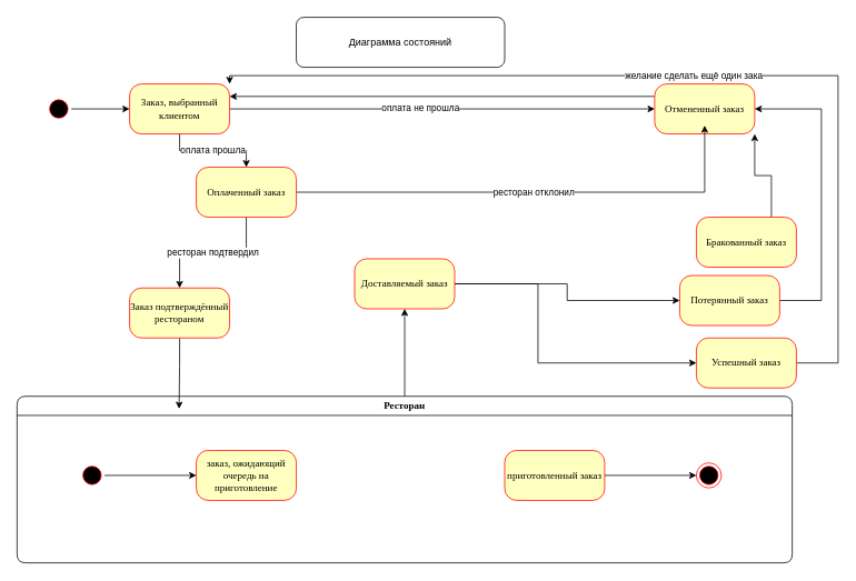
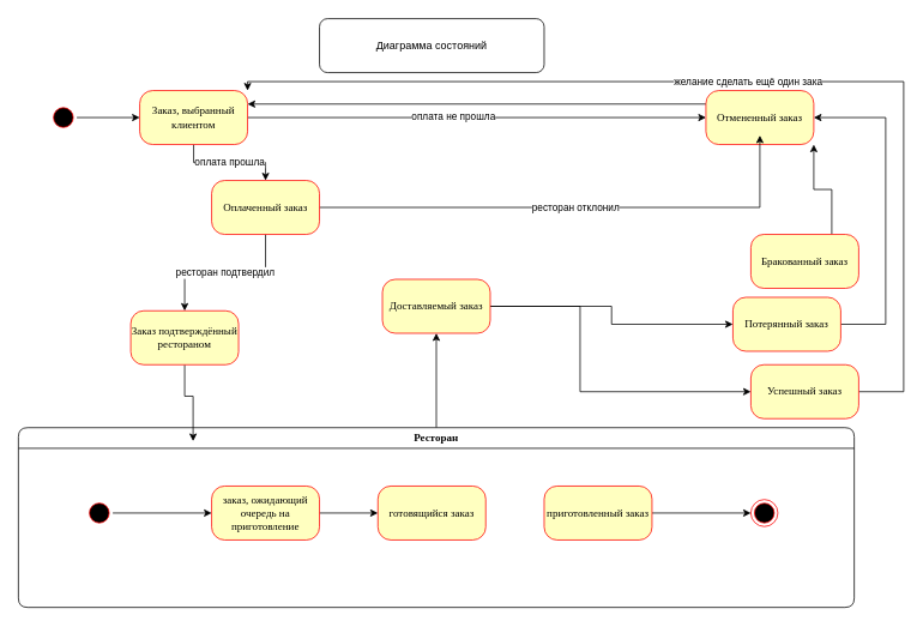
  <mxCell id="0" />
  <mxCell id="1" parent="0" />
  <mxCell id="2" value="" style="edgeStyle=orthogonalEdgeStyle;rounded=0;orthogonalLoop=1;jettySize=auto;html=1;" edge="1" parent="1" source="3" target="10"><mxGeometry relative="1" as="geometry" /></mxCell>
  <mxCell id="3" value="" style="ellipse;html=1;shape=startState;fillColor=#000000;strokeColor=#ff0000;rounded=1;shadow=0;comic=0;labelBackgroundColor=none;fontFamily=Verdana;fontSize=12;fontColor=#000000;align=center;direction=south;" parent="1" vertex="1"><mxGeometry x="55" y="115" width="30" height="30" as="geometry" /></mxCell>
  <mxCell id="4" style="edgeStyle=orthogonalEdgeStyle;rounded=0;orthogonalLoop=1;jettySize=auto;html=1;exitX=1;exitY=0.5;exitDx=0;exitDy=0;entryX=0;entryY=0.5;entryDx=0;entryDy=0;" edge="1" parent="1" source="6" target="14"><mxGeometry relative="1" as="geometry"><Array as="points"><mxPoint x="645" y="340" /><mxPoint x="645" y="435" /></Array></mxGeometry></mxCell>
  <mxCell id="5" style="edgeStyle=orthogonalEdgeStyle;rounded=0;orthogonalLoop=1;jettySize=auto;html=1;exitX=1;exitY=0.5;exitDx=0;exitDy=0;entryX=0;entryY=0.5;entryDx=0;entryDy=0;" edge="1" parent="1" source="6" target="34"><mxGeometry relative="1" as="geometry" /></mxCell>
  <mxCell id="6" value="Доставляемый заказ" style="rounded=1;whiteSpace=wrap;html=1;arcSize=24;fillColor=#ffffc0;strokeColor=#ff0000;shadow=0;comic=0;labelBackgroundColor=none;fontFamily=Verdana;fontSize=12;fontColor=#000000;align=center;" parent="1" vertex="1"><mxGeometry x="425" y="310" width="120" height="60" as="geometry" /></mxCell>
  <mxCell id="7" value="" style="edgeStyle=orthogonalEdgeStyle;rounded=0;orthogonalLoop=1;jettySize=auto;html=1;entryX=0;entryY=0.5;entryDx=0;entryDy=0;" edge="1" parent="1" source="10" target="12"><mxGeometry relative="1" as="geometry"><mxPoint x="355" y="130" as="targetPoint" /></mxGeometry></mxCell>
  <mxCell id="8" value="оплата не прошла" style="edgeLabel;html=1;align=center;verticalAlign=middle;resizable=0;points=[];" vertex="1" connectable="0" parent="7"><mxGeometry x="-0.105" y="2" relative="1" as="geometry"><mxPoint as="offset" /></mxGeometry></mxCell>
  <mxCell id="9" value="оплата прошла" style="edgeStyle=orthogonalEdgeStyle;rounded=0;orthogonalLoop=1;jettySize=auto;html=1;exitX=0.5;exitY=1;exitDx=0;exitDy=0;entryX=0.5;entryY=0;entryDx=0;entryDy=0;" edge="1" parent="1" source="10" target="30"><mxGeometry relative="1" as="geometry" /></mxCell>
  <mxCell id="10" value="Заказ, выбранный клиентом" style="rounded=1;whiteSpace=wrap;html=1;arcSize=24;fillColor=#ffffc0;strokeColor=#ff0000;shadow=0;comic=0;labelBackgroundColor=none;fontFamily=Verdana;fontSize=12;fontColor=#000000;align=center;" parent="1" vertex="1"><mxGeometry x="155" y="100" width="120" height="60" as="geometry" /></mxCell>
  <mxCell id="11" style="edgeStyle=orthogonalEdgeStyle;rounded=0;orthogonalLoop=1;jettySize=auto;html=1;exitX=0;exitY=0.25;exitDx=0;exitDy=0;entryX=1;entryY=0.25;entryDx=0;entryDy=0;" edge="1" parent="1" source="12" target="10"><mxGeometry relative="1" as="geometry" /></mxCell>
  <mxCell id="12" value="Отмененный заказ" style="rounded=1;whiteSpace=wrap;html=1;arcSize=24;fillColor=#ffffc0;strokeColor=#ff0000;shadow=0;comic=0;labelBackgroundColor=none;fontFamily=Verdana;fontSize=12;fontColor=#000000;align=center;" parent="1" vertex="1"><mxGeometry x="785" y="100" width="120" height="60" as="geometry" /></mxCell>
  <mxCell id="13" value="желание сделать ещё один зака" style="edgeStyle=orthogonalEdgeStyle;rounded=0;orthogonalLoop=1;jettySize=auto;html=1;exitX=1;exitY=0.5;exitDx=0;exitDy=0;entryX=1;entryY=0;entryDx=0;entryDy=0;" edge="1" parent="1" source="14" target="10"><mxGeometry relative="1" as="geometry"><Array as="points"><mxPoint x="1005" y="435" /><mxPoint x="1005" y="90" /><mxPoint x="275" y="90" /></Array></mxGeometry></mxCell>
  <mxCell id="14" value="Успешный заказ" style="rounded=1;whiteSpace=wrap;html=1;arcSize=24;fillColor=#ffffc0;strokeColor=#ff0000;shadow=0;comic=0;labelBackgroundColor=none;fontFamily=Verdana;fontSize=12;fontColor=#000000;align=center;" parent="1" vertex="1"><mxGeometry x="835" y="405" width="120" height="60" as="geometry" /></mxCell>
  <mxCell id="15" style="edgeStyle=orthogonalEdgeStyle;rounded=0;orthogonalLoop=1;jettySize=auto;html=1;exitX=0.75;exitY=0;exitDx=0;exitDy=0;entryX=1;entryY=1;entryDx=0;entryDy=0;" edge="1" parent="1" source="16" target="12"><mxGeometry relative="1" as="geometry" /></mxCell>
  <mxCell id="16" value="Бракованный заказ" style="rounded=1;whiteSpace=wrap;html=1;arcSize=24;fillColor=#ffffc0;strokeColor=#ff0000;shadow=0;comic=0;labelBackgroundColor=none;fontFamily=Verdana;fontSize=12;fontColor=#000000;align=center;" parent="1" vertex="1"><mxGeometry x="835" y="260" width="120" height="60" as="geometry" /></mxCell>
  <mxCell id="17" style="edgeStyle=orthogonalEdgeStyle;rounded=0;orthogonalLoop=1;jettySize=auto;html=1;exitX=0.5;exitY=0;exitDx=0;exitDy=0;entryX=0.5;entryY=1;entryDx=0;entryDy=0;" edge="1" parent="1" source="18" target="6"><mxGeometry relative="1" as="geometry"><mxPoint x="640" y="300" as="targetPoint" /></mxGeometry></mxCell>
  <mxCell id="18" value="Ресторан" style="swimlane;whiteSpace=wrap;html=1;rounded=1;shadow=0;comic=0;labelBackgroundColor=none;strokeWidth=1;fontFamily=Verdana;fontSize=12;align=center;" parent="1" vertex="1"><mxGeometry x="20" y="475" width="930" height="200" as="geometry" /></mxCell>
+ <mxCell id="19" style="edgeStyle=orthogonalEdgeStyle;rounded=0;orthogonalLoop=1;jettySize=auto;html=1;exitX=1;exitY=0.5;exitDx=0;exitDy=0;entryX=0;entryY=0.5;entryDx=0;entryDy=0;" edge="1" parent="18" source="20" target="24"><mxGeometry relative="1" as="geometry" /></mxCell>
  <mxCell id="20" value="заказ, ожидающий очередь на приготовление" style="rounded=1;whiteSpace=wrap;html=1;arcSize=24;fillColor=#ffffc0;strokeColor=#ff0000;shadow=0;comic=0;labelBackgroundColor=none;fontFamily=Verdana;fontSize=12;fontColor=#000000;align=center;" parent="18" vertex="1"><mxGeometry x="215" y="65" width="120" height="60" as="geometry" /></mxCell>
  <mxCell id="21" value="" style="ellipse;html=1;shape=endState;fillColor=#000000;strokeColor=#ff0000;rounded=1;shadow=0;comic=0;labelBackgroundColor=none;fontFamily=Verdana;fontSize=12;fontColor=#000000;align=center;" parent="18" vertex="1"><mxGeometry x="815" y="80" width="30" height="30" as="geometry" /></mxCell>
  <mxCell id="22" style="edgeStyle=orthogonalEdgeStyle;rounded=0;orthogonalLoop=1;jettySize=auto;html=1;exitX=0.5;exitY=0;exitDx=0;exitDy=0;entryX=0;entryY=0.5;entryDx=0;entryDy=0;" edge="1" parent="18" source="23" target="20"><mxGeometry relative="1" as="geometry" /></mxCell>
  <mxCell id="23" value="" style="ellipse;html=1;shape=startState;fillColor=#000000;strokeColor=#ff0000;rounded=1;shadow=0;comic=0;labelBackgroundColor=none;fontFamily=Verdana;fontSize=12;fontColor=#000000;align=center;direction=south;" parent="18" vertex="1"><mxGeometry x="75" y="80" width="30" height="30" as="geometry" /></mxCell>
+ <mxCell id="24" value="готовящийся заказ" style="rounded=1;whiteSpace=wrap;html=1;arcSize=24;fillColor=#ffffc0;strokeColor=#ff0000;shadow=0;comic=0;labelBackgroundColor=none;fontFamily=Verdana;fontSize=12;fontColor=#000000;align=center;" parent="18" vertex="1"><mxGeometry x="400" y="65" width="120" height="60" as="geometry" /></mxCell>
  <mxCell id="25" style="edgeStyle=orthogonalEdgeStyle;rounded=0;orthogonalLoop=1;jettySize=auto;html=1;exitX=1;exitY=0.5;exitDx=0;exitDy=0;entryX=0;entryY=0.5;entryDx=0;entryDy=0;" edge="1" parent="18" source="26" target="21"><mxGeometry relative="1" as="geometry" /></mxCell>
  <mxCell id="26" value="приготовленный заказ" style="rounded=1;whiteSpace=wrap;html=1;arcSize=24;fillColor=#ffffc0;strokeColor=#ff0000;shadow=0;comic=0;labelBackgroundColor=none;fontFamily=Verdana;fontSize=12;fontColor=#000000;align=center;" parent="18" vertex="1"><mxGeometry x="585" y="65" width="120" height="60" as="geometry" /></mxCell>
  <mxCell id="27" value="Диаграмма состояний" style="rounded=1;whiteSpace=wrap;html=1;" vertex="1" parent="1"><mxGeometry x="355" y="20" width="250" height="60" as="geometry" /></mxCell>
  <mxCell id="28" value="ресторан подтвердил" style="edgeStyle=orthogonalEdgeStyle;rounded=0;orthogonalLoop=1;jettySize=auto;html=1;exitX=0.5;exitY=1;exitDx=0;exitDy=0;entryX=0.5;entryY=0;entryDx=0;entryDy=0;" edge="1" parent="1" source="30" target="32"><mxGeometry relative="1" as="geometry" /></mxCell>
  <mxCell id="29" value="ресторан отклонил" style="edgeStyle=orthogonalEdgeStyle;rounded=0;orthogonalLoop=1;jettySize=auto;html=1;exitX=1;exitY=0.5;exitDx=0;exitDy=0;entryX=0.5;entryY=0.833;entryDx=0;entryDy=0;entryPerimeter=0;" edge="1" parent="1" source="30" target="12"><mxGeometry relative="1" as="geometry" /></mxCell>
  <mxCell id="30" value="Оплаченный заказ" style="rounded=1;whiteSpace=wrap;html=1;arcSize=24;fillColor=#ffffc0;strokeColor=#ff0000;shadow=0;comic=0;labelBackgroundColor=none;fontFamily=Verdana;fontSize=12;fontColor=#000000;align=center;" vertex="1" parent="1"><mxGeometry x="235" y="200" width="120" height="60" as="geometry" /></mxCell>
  <mxCell id="31" style="edgeStyle=orthogonalEdgeStyle;rounded=0;orthogonalLoop=1;jettySize=auto;html=1;exitX=0.5;exitY=1;exitDx=0;exitDy=0;entryX=0.209;entryY=0.075;entryDx=0;entryDy=0;entryPerimeter=0;" edge="1" parent="1" source="32" target="18"><mxGeometry relative="1" as="geometry" /></mxCell>
- <mxCell id="32" value="Заказ подтверждённый рестораном" style="rounded=1;whiteSpace=wrap;html=1;arcSize=24;fillColor=#ffffc0;strokeColor=#ff0000;shadow=0;comic=0;labelBackgroundColor=none;fontFamily=Verdana;fontSize=12;fontColor=#000000;align=center;" vertex="1" parent="1"><mxGeometry x="155" y="345" width="120" height="60" as="geometry" /></mxCell>
+ <mxCell id="32" value="Заказ подтверждённый рестораном" style="rounded=1;whiteSpace=wrap;html=1;arcSize=24;fillColor=#ffffc0;strokeColor=#ff0000;shadow=0;comic=0;labelBackgroundColor=none;fontFamily=Verdana;fontSize=12;fontColor=#000000;align=center;" vertex="1" parent="1"><mxGeometry x="145" y="345" width="120" height="60" as="geometry" /></mxCell>
  <mxCell id="33" style="edgeStyle=orthogonalEdgeStyle;rounded=0;orthogonalLoop=1;jettySize=auto;html=1;exitX=1;exitY=0.5;exitDx=0;exitDy=0;entryX=1;entryY=0.5;entryDx=0;entryDy=0;" edge="1" parent="1" source="34" target="12"><mxGeometry relative="1" as="geometry"><Array as="points"><mxPoint x="985" y="360" /><mxPoint x="985" y="130" /></Array></mxGeometry></mxCell>
  <mxCell id="34" value="Потерянный заказ" style="rounded=1;whiteSpace=wrap;html=1;arcSize=24;fillColor=#ffffc0;strokeColor=#ff0000;shadow=0;comic=0;labelBackgroundColor=none;fontFamily=Verdana;fontSize=12;fontColor=#000000;align=center;" vertex="1" parent="1"><mxGeometry x="815" y="330" width="120" height="60" as="geometry" /></mxCell>
